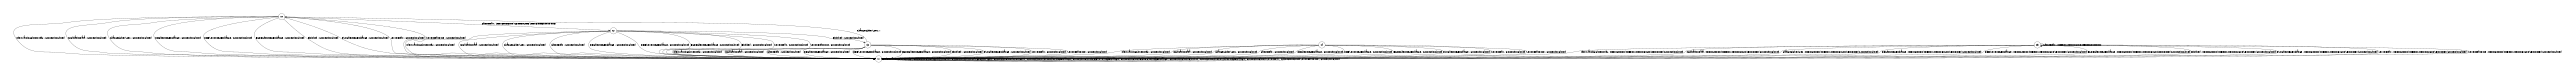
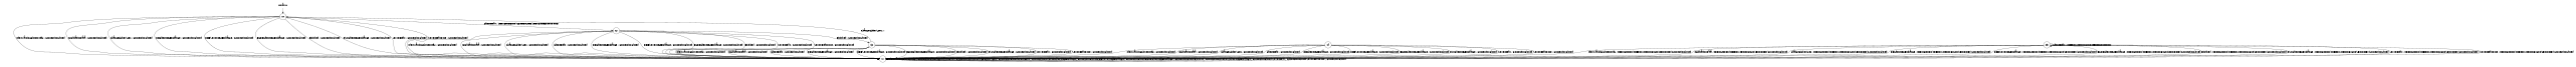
  digraph {
    version="2.1.0-TLS11"
    node [shape=circle]
+   __start0 [shape=none]
    s0
    s1
    s2
    s3
    s4
    s5
+   __start0 -> s0
    s0 -> s1 [label="AlertWarningCloseNotify / ConnectionClosed"]
    s0 -> s1 [label="ApplicationData / ConnectionClosed"]
    s0 -> s1 [label="ChangeCipherSpec / ConnectionClosed"]
    s0 -> s1 [label="DHClientKeyExchange / ConnectionClosed"]
    s0 -> s1 [label="DHEServerKeyExchange / ConnectionClosed"]
    s0 -> s1 [label="ECDHClientKeyExchange / ConnectionClosed"]
    s0 -> s1 [label="Finished / ConnectionClosed"]
    s0 -> s1 [label="RSAClientKeyExchange / ConnectionClosed"]
    s0 -> s1 [label="ServerHello / ConnectionClosed"]
    s0 -> s1 [label="ServerHelloDone / ConnectionClosed"]
    s0 -> s2 [label="ClientHello / SERVER_HELLO|CERTIFICATE|SERVER_HELLO_DONE"]
    s1 -> s1 [label="AlertWarningCloseNotify / ConnectionClosed"]
    s1 -> s1 [label="ApplicationData / ConnectionClosed"]
    s1 -> s1 [label="ChangeCipherSpec / ConnectionClosed"]
    s1 -> s1 [label="ClientHello / ConnectionClosed"]
    s1 -> s1 [label="DHClientKeyExchange / ConnectionClosed"]
    s1 -> s1 [label="DHEServerKeyExchange / ConnectionClosed"]
    s1 -> s1 [label="ECDHClientKeyExchange / ConnectionClosed"]
    s1 -> s1 [label="Finished / ConnectionClosed"]
    s1 -> s1 [label="RSAClientKeyExchange / ConnectionClosed"]
    s1 -> s1 [label="ServerHello / ConnectionClosed"]
    s1 -> s1 [label="ServerHelloDone / ConnectionClosed"]
    s2 -> s1 [label="AlertWarningCloseNotify / ConnectionClosed"]
    s2 -> s1 [label="ApplicationData / ConnectionClosed"]
    s2 -> s1 [label="ChangeCipherSpec / ConnectionClosed"]
    s2 -> s1 [label="ClientHello / ConnectionClosed"]
    s2 -> s1 [label="DHClientKeyExchange / ConnectionClosed"]
    s2 -> s1 [label="DHEServerKeyExchange / ConnectionClosed"]
    s2 -> s1 [label="ECDHClientKeyExchange / ConnectionClosed"]
    s2 -> s1 [label="Finished / ConnectionClosed"]
    s2 -> s1 [label="ServerHello / ConnectionClosed"]
    s2 -> s1 [label="ServerHelloDone / ConnectionClosed"]
    s2 -> s3 [label="Finished / ConnectionClosed"]
    s3 -> s0 [label="ChangeCipherSpec / -"]
    s3 -> s1 [label="AlertWarningCloseNotify / ConnectionClosed"]
    s3 -> s1 [label="ApplicationData / ConnectionClosed"]
    s3 -> s1 [label="ClientHello / ConnectionClosed"]
    s3 -> s1 [label="DHClientKeyExchange / ConnectionClosed"]
    s3 -> s1 [label="DHEServerKeyExchange / ConnectionClosed"]
    s3 -> s1 [label="ECDHClientKeyExchange / ConnectionClosed"]
    s3 -> s1 [label="Finished / ConnectionClosed"]
    s3 -> s1 [label="RSAClientKeyExchange / ConnectionClosed"]
    s3 -> s1 [label="ServerHello / ConnectionClosed"]
    s3 -> s1 [label="ServerHelloDone / ConnectionClosed"]
    s4 -> s1 [label="AlertWarningCloseNotify / ConnectionClosed"]
    s4 -> s1 [label="ApplicationData / ConnectionClosed"]
    s4 -> s1 [label="ChangeCipherSpec / ConnectionClosed"]
    s4 -> s1 [label="ClientHello / ConnectionClosed"]
    s4 -> s1 [label="DHClientKeyExchange / ConnectionClosed"]
    s4 -> s1 [label="DHEServerKeyExchange / ConnectionClosed"]
    s4 -> s1 [label="ECDHClientKeyExchange / ConnectionClosed"]
    s4 -> s1 [label="RSAClientKeyExchange / ConnectionClosed"]
    s4 -> s1 [label="ServerHello / ConnectionClosed"]
    s4 -> s1 [label="ServerHelloDone / ConnectionClosed"]
    s5 -> s1 [label="AlertWarningCloseNotify / APPLICATION|ALERT_WARNING_CLOSE_NOTIFY|ConnectionClosed"]
    s5 -> s1 [label="ApplicationData / APPLICATION|ALERT_WARNING_CLOSE_NOTIFY|ConnectionClosed"]
    s5 -> s1 [label="ChangeCipherSpec / APPLICATION|ALERT_WARNING_CLOSE_NOTIFY|ConnectionClosed"]
    s5 -> s1 [label="DHClientKeyExchange / APPLICATION|ALERT_WARNING_CLOSE_NOTIFY|ConnectionClosed"]
    s5 -> s1 [label="DHEServerKeyExchange / APPLICATION|ALERT_WARNING_CLOSE_NOTIFY|ConnectionClosed"]
    s5 -> s1 [label="ECDHClientKeyExchange / APPLICATION|ALERT_WARNING_CLOSE_NOTIFY|ConnectionClosed"]
    s5 -> s1 [label="Finished / APPLICATION|ALERT_WARNING_CLOSE_NOTIFY|ConnectionClosed"]
    s5 -> s1 [label="RSAClientKeyExchange / APPLICATION|ALERT_WARNING_CLOSE_NOTIFY|ConnectionClosed"]
    s5 -> s1 [label="ServerHello / APPLICATION|ALERT_WARNING_CLOSE_NOTIFY|ConnectionClosed"]
    s5 -> s1 [label="ServerHelloDone / APPLICATION|ALERT_WARNING_CLOSE_NOTIFY|ConnectionClosed"]
    s5 -> s5 [label="ClientHello / ALERT_WARNING_NO_RENEGOTIATION"]
  }
